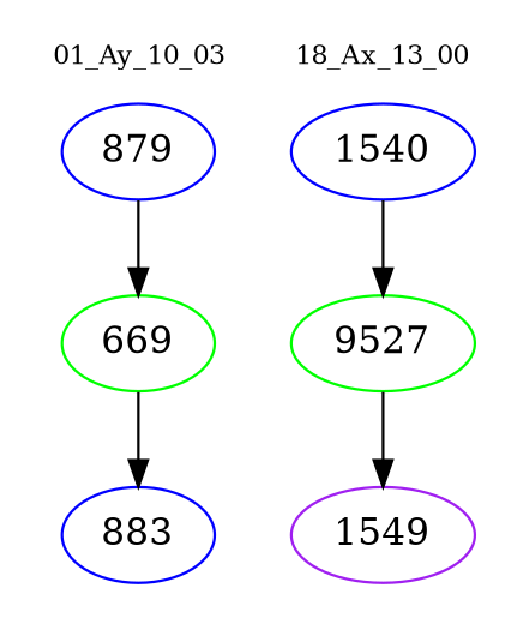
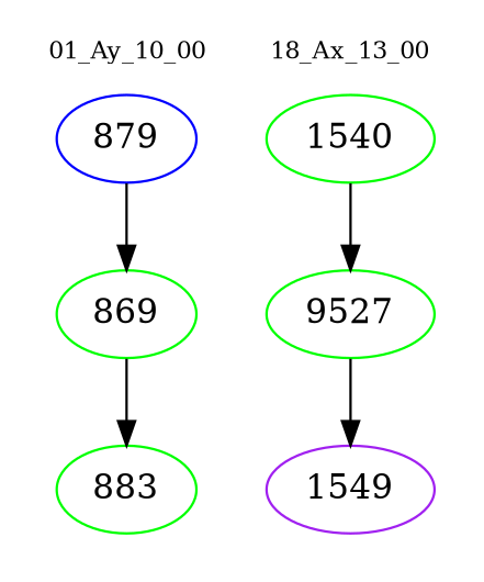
  digraph {
    node [color=blue]
    edge [color=black]
    n1 [label=879]
-   n2 [color=green label=669]
-   n3 [label=883]
-   n4 [label=1540]
+   n2 [color=green label=869]
+   n3 [color=green label=883]
+   n4 [color=green label=1540]
    n5 [color=green label=9527]
    n6 [color=purple label=1549]
    subgraph cluster_1 {
      color=white
      fontsize=10
-     label="01_Ay_10_03"
+     label="01_Ay_10_00"
      n1
      n2
      n3
    }
    subgraph cluster_2 {
      color=white
      fontsize=10
      label="18_Ax_13_00"
      n4
      n5
      n6
    }
    n1 -> n2
    n2 -> n3
    n4 -> n5
    n5 -> n6
  }
